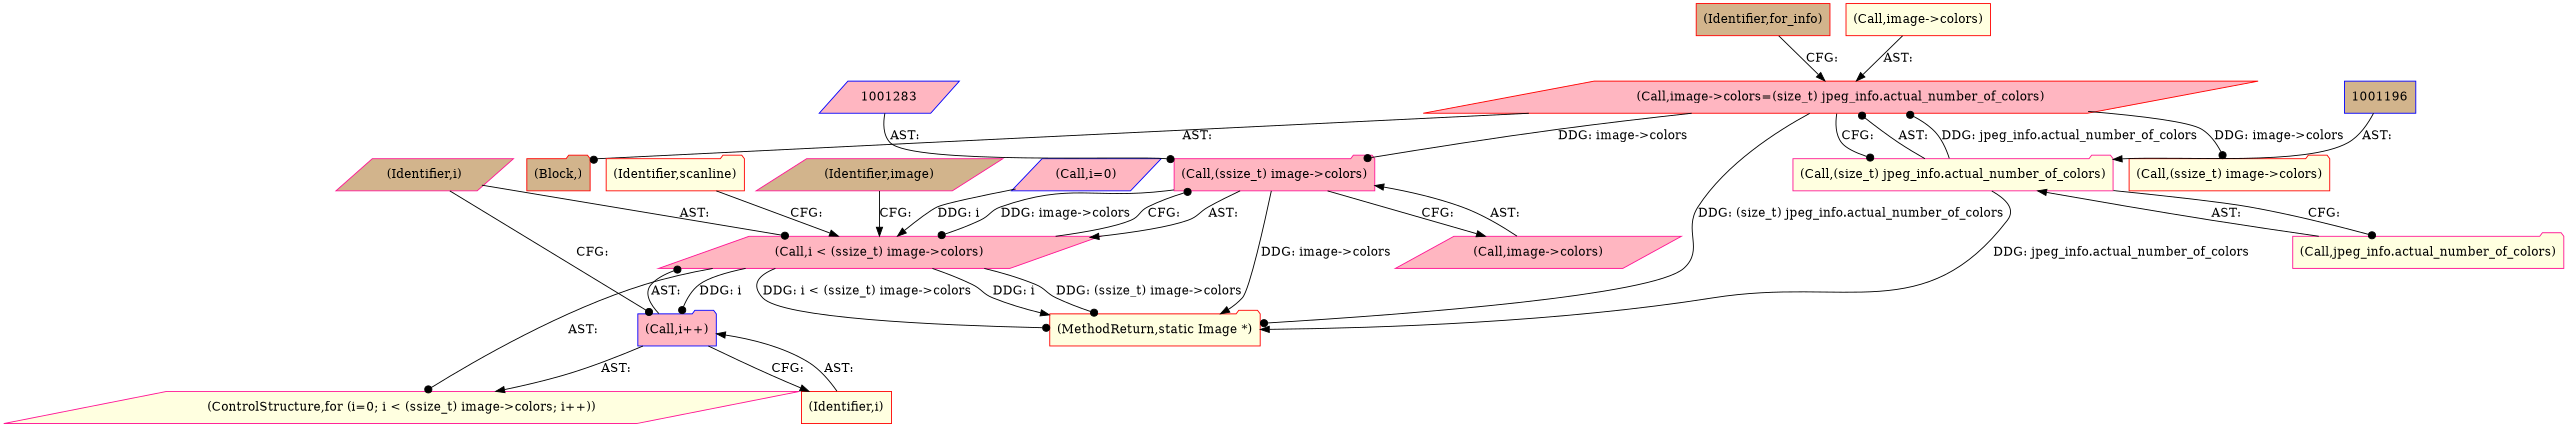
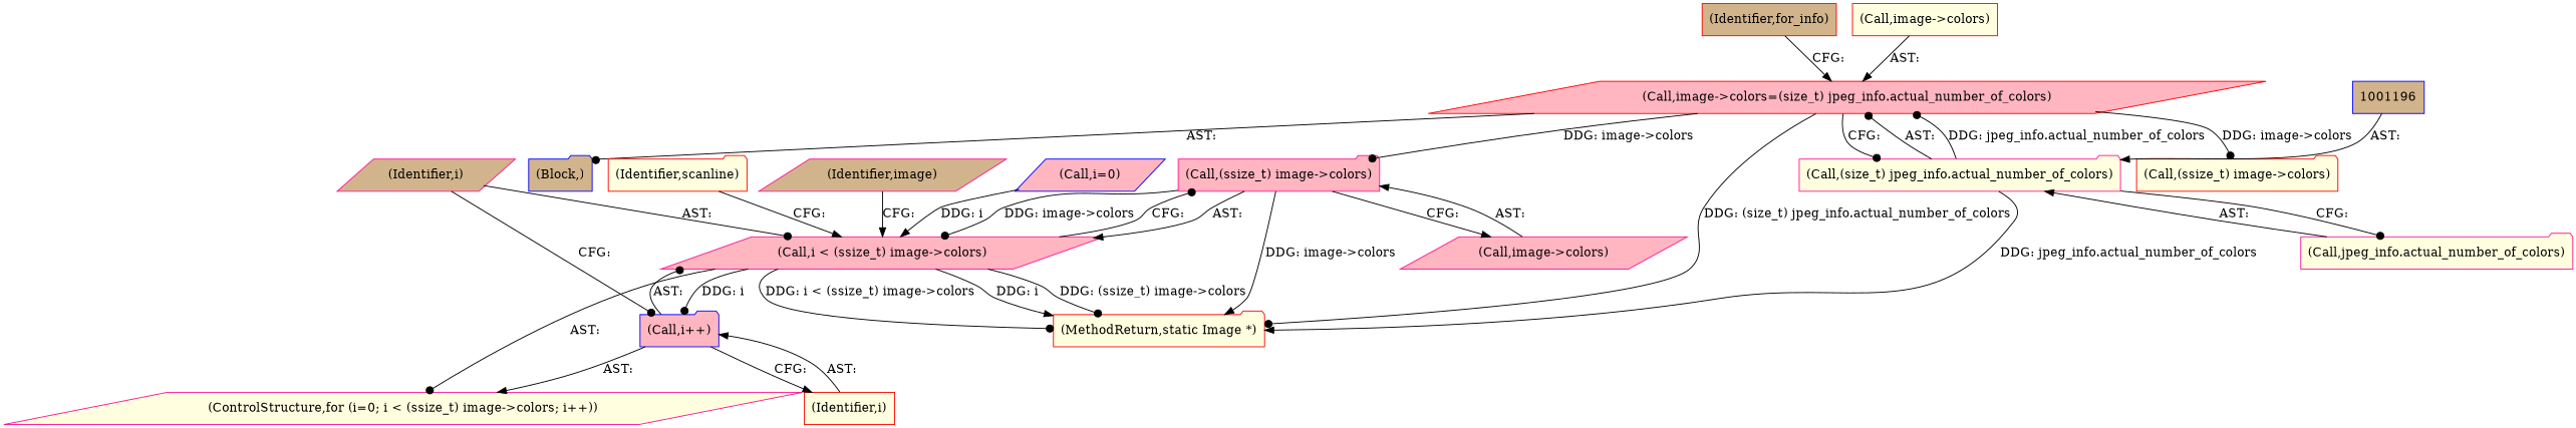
  digraph {
    node [color=deeppink fillcolor=lightyellow shape=folder style=filled]
    edge [arrowhead=dot]
    n1 [fillcolor=lightpink label="(Call,(ssize_t) image->colors)"]
    n2 [fillcolor=lightpink label="(Call,i < (ssize_t) image->colors)" shape=parallelogram]
    n3 [fillcolor=lightpink label="(Call,image->colors)" shape=parallelogram]
    n4 [color=red label="(MethodReturn,static Image *)"]
    n5 [color=blue fillcolor=lightpink label="(Call,i++)"]
    n6 [label="(ControlStructure,for (i=0; i < (ssize_t) image->colors; i++))" shape=parallelogram]
    n7 [color=red fillcolor=lightpink label="(Call,image->colors=(size_t) jpeg_info.actual_number_of_colors)" shape=parallelogram]
    n8 [label="(Call,(size_t) jpeg_info.actual_number_of_colors)"]
    n9 [color=red label="(Call,(ssize_t) image->colors)"]
-   n10 [color=red fillcolor=tan label="(Block,)"]
+   n10 [color=blue fillcolor=tan label="(Block,)"]
    n11 [label="(Call,jpeg_info.actual_number_of_colors)"]
    n12 [color=red label="(Identifier,i)" shape=box]
    n13 [color=red fillcolor=tan label="(Identifier,for_info)" shape=box]
    n14 [fillcolor=tan label="(Identifier,i)" shape=parallelogram]
    n15 [color=blue fillcolor=lightpink label="(Call,i=0)" shape=parallelogram]
    n16 [color=red label="(Identifier,scanline)"]
    n17 [color=red label="(Call,image->colors)" shape=box]
    n18 [fillcolor=tan label="(Identifier,image)" shape=parallelogram]
-   1001283 [color=blue fillcolor=lightpink shape=parallelogram]
    1001196 [color=blue fillcolor=tan shape=box]
    n1 -> n2 [arrowhead=normal label="AST: "]
    n1 -> n2 [label="DDG: image->colors"]
    n1 -> n3 [arrowhead=normal label="CFG: "]
    n1 -> n4 [arrowhead=normal label="DDG: image->colors"]
    n2 -> n1 [label="CFG: "]
    n2 -> n4 [label="DDG: i < (ssize_t) image->colors"]
    n2 -> n4 [arrowhead=normal label="DDG: i"]
    n2 -> n4 [label="DDG: (ssize_t) image->colors"]
    n2 -> n5 [label="DDG: i"]
    n2 -> n6 [label="AST: "]
    n3 -> n1 [arrowhead=normal label="AST: "]
    n5 -> n2 [label="AST: "]
    n5 -> n6 [arrowhead=normal label="AST: "]
    n5 -> n12 [arrowhead=normal label="CFG: "]
    n7 -> n1 [label="DDG: image->colors"]
    n7 -> n4 [label="DDG: (size_t) jpeg_info.actual_number_of_colors"]
    n7 -> n8 [label="CFG: "]
    n7 -> n9 [label="DDG: image->colors"]
    n7 -> n10 [label="AST: "]
    n8 -> n4 [arrowhead=normal label="DDG: jpeg_info.actual_number_of_colors"]
    n8 -> n7 [label="AST: "]
    n8 -> n7 [label="DDG: jpeg_info.actual_number_of_colors"]
    n8 -> n11 [label="CFG: "]
    n11 -> n8 [arrowhead=normal label="AST: "]
    n12 -> n5 [arrowhead=normal label="AST: "]
    n13 -> n7 [arrowhead=normal label="CFG: "]
    n14 -> n2 [label="AST: "]
    n14 -> n5 [label="CFG: "]
    n15 -> n2 [arrowhead=normal label="DDG: i"]
    n16 -> n2 [arrowhead=normal label="CFG: "]
    n17 -> n7 [arrowhead=normal label="AST: "]
    n18 -> n2 [arrowhead=normal label="CFG: "]
-   1001283 -> n1 [label="AST: "]
    1001196 -> n8 [arrowhead=normal label="AST: "]
  }
